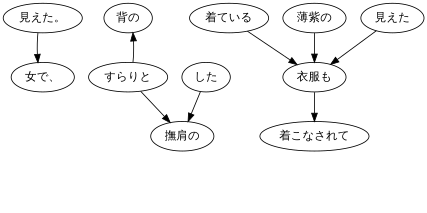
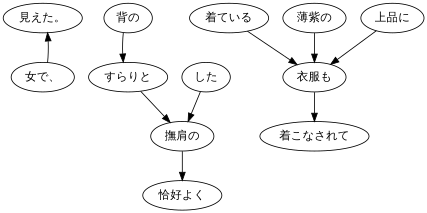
  digraph {
    fontname=Roboto
    node [fontname=Roboto]
    edge [fontname=Roboto]
    n1 [label="見えた。"]
    n2 [label="背の"]
    n3 [label="すらりと"]
    n4 [label="撫肩の"]
    n5 [label="した"]
+   n6 [label="恰好よく"]
    n7 [label="女で、"]
    n8 [label="着ている"]
    n9 [label="衣服も"]
    n10 [label="薄紫の"]
    n11 [label="着こなされて"]
-   n12 [label="見えた"]
-   n3 -> n2
+   n12 [label="上品に"]
+   n2 -> n3
    n3 -> n4
+   n4 -> n6
    n5 -> n4
-   n1 -> n7
+   n7 -> n1
    n8 -> n9
    n9 -> n11
    n10 -> n9
    n12 -> n9
  }
